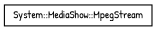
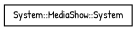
  digraph {
    rankdir=TB
    fontname="Patrick Hand"
-   n1 [color=black fillcolor=white fontname="Patrick Hand" fontsize=10 height=0.2 label="System::MediaShow::MpegStream" shape=record style=filled width=0.4]
+   n1 [color=black fillcolor=white fontname="Patrick Hand" fontsize=10 height=0.2 label="System::MediaShow::System" shape=record style=filled width=0.4]
  }
